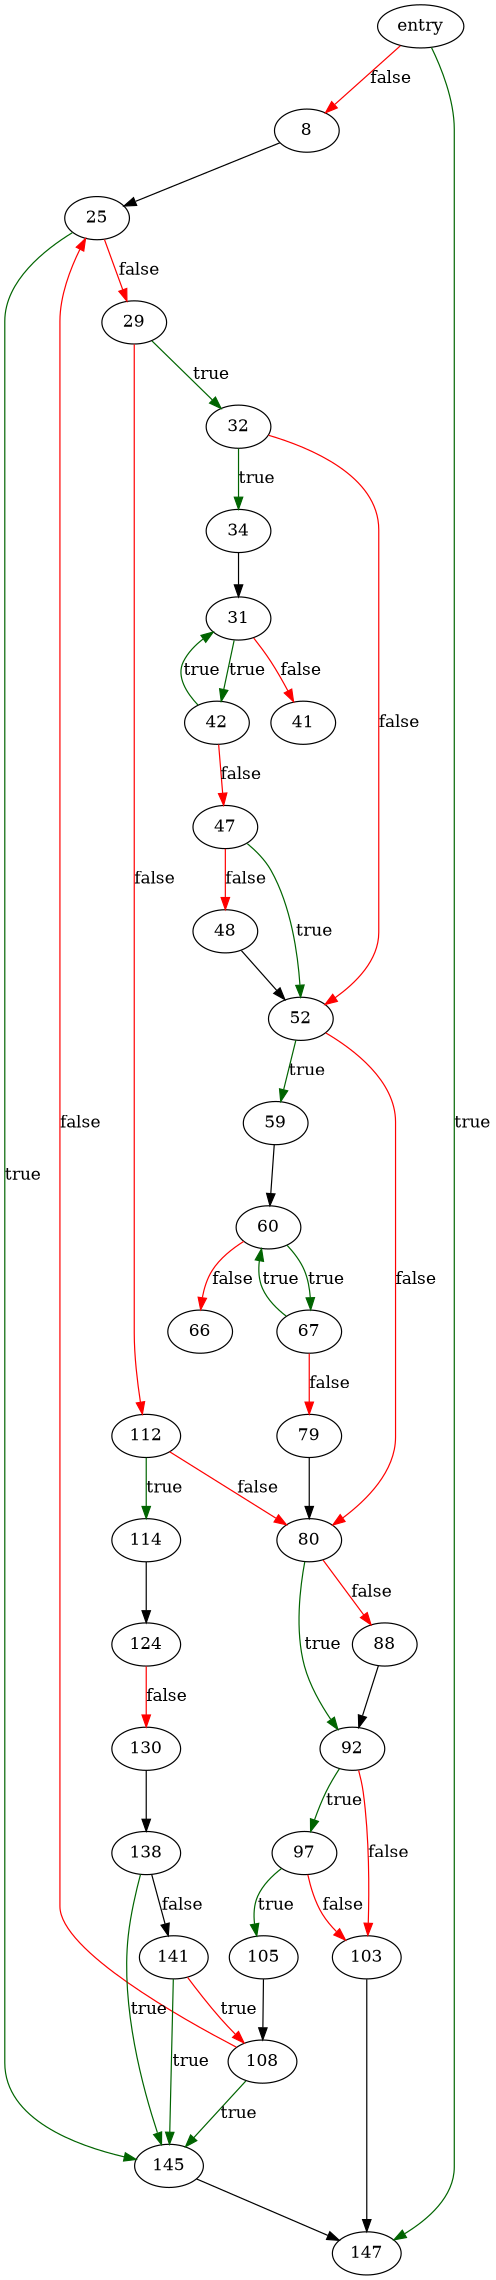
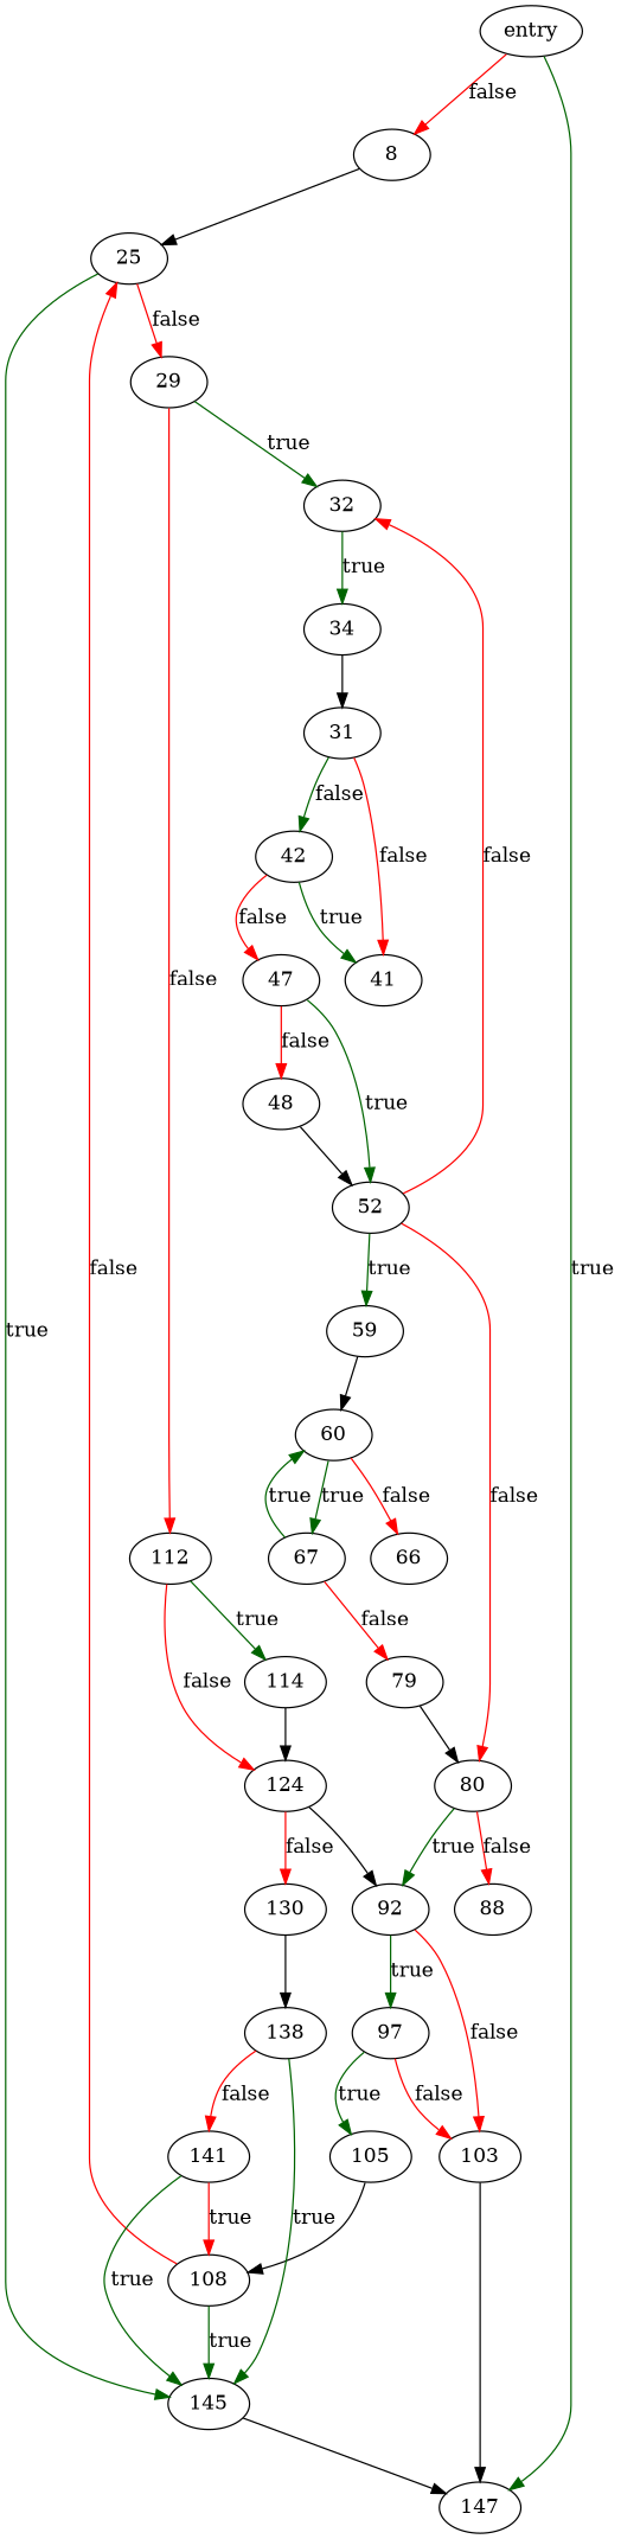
  digraph {
    edge [color=red]
    n1 [label=entry]
    8
    147
    25
    29
    145
    32
    112
    34
    52
    114
    124
    n13 [label=31]
    59
    80
    41
    42
    47
    48
    60
    88
    92
    66
    67
    79
    97
    103
    105
    108
    130
    138
    141
    n1 -> 8 [label=false]
    n1 -> 147 [color=darkgreen label=true]
    8 -> 25 [color=""]
    25 -> 29 [label=false]
    25 -> 145 [color=darkgreen label=true]
    29 -> 32 [color=darkgreen label=true]
    29 -> 112 [label=false]
    145 -> 147 [color=""]
    32 -> 34 [color=darkgreen label=true]
-   32 -> 52 [label=false]
+   52 -> 32 [label=false]
    112 -> 114 [color=darkgreen label=true]
-   112 -> 80 [label=false]
+   112 -> 124 [label=false]
    34 -> n13 [color=""]
    52 -> 59 [color=darkgreen label=true]
    52 -> 80 [label=false]
    114 -> 124 [color=""]
    124 -> 130 [label=false]
    n13 -> 41 [label=false]
-   n13 -> 42 [color=darkgreen label=true]
+   n13 -> 42 [color=darkgreen label=false]
    59 -> 60 [color=""]
    80 -> 88 [label=false]
    80 -> 92 [color=darkgreen label=true]
-   42 -> n13 [color=darkgreen label=true]
+   42 -> 41 [color=darkgreen label=true]
    42 -> 47 [label=false]
    47 -> 52 [color=darkgreen label=true]
    47 -> 48 [label=false]
    48 -> 52 [color=""]
    60 -> 66 [label=false]
    60 -> 67 [color=darkgreen label=true]
-   88 -> 92 [color=""]
+   124 -> 92 [color=""]
    92 -> 97 [color=darkgreen label=true]
    92 -> 103 [label=false]
    67 -> 60 [color=darkgreen label=true]
    67 -> 79 [label=false]
    79 -> 80 [color=""]
    97 -> 103 [label=false]
    97 -> 105 [color=darkgreen label=true]
    103 -> 147 [color=""]
    105 -> 108 [color=""]
    108 -> 25 [label=false]
    108 -> 145 [color=darkgreen label=true]
    130 -> 138 [color=""]
    138 -> 145 [color=darkgreen label=true]
-   138 -> 141 [color=black label=false]
+   138 -> 141 [label=false]
    141 -> 145 [color=darkgreen label=true]
    141 -> 108 [label=true]
  }
